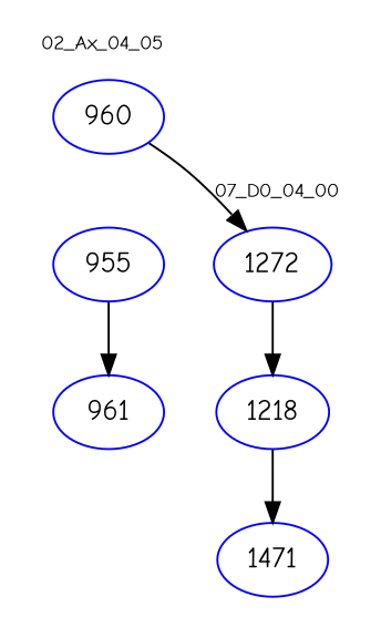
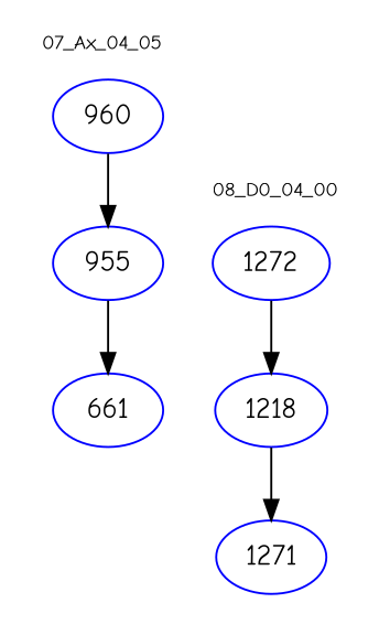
  digraph {
    fontname="Comic Neue"
    node [color=blue fontname="Comic Neue"]
    edge [color=black fontname="Comic Neue"]
    n1 [label=960]
    n2 [label=955]
-   n3 [label=961]
+   n3 [label=661]
    n4 [label=1272]
    n5 [label=1218]
-   n6 [label=1471]
+   n6 [label=1271]
    subgraph cluster_1 {
      color=white
      fontsize=10
-     label="02_Ax_04_05"
+     label="07_Ax_04_05"
      n1
      n2
      n3
    }
    subgraph cluster_2 {
      color=white
      fontsize=10
-     label="07_D0_04_00"
+     label="08_D0_04_00"
      n4
      n5
      n6
    }
-   n1 -> n4
+   n1 -> n2
    n2 -> n3
    n4 -> n5
    n5 -> n6
  }
